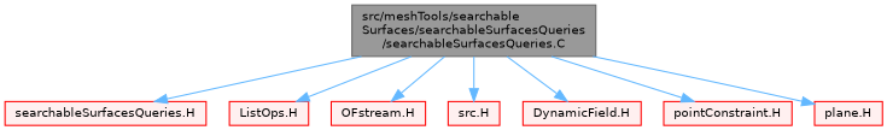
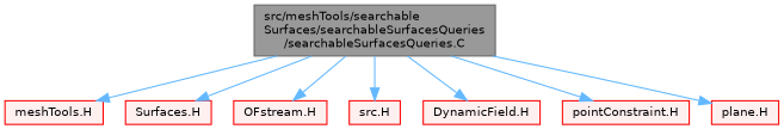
  digraph {
    node [color=red fillcolor="#FFF0F0" fontname=Helvetica fontsize=10 shape=box style=filled]
    edge [color=steelblue1 fontname=Helvetica fontsize=10 labelfontname=Helvetica labelfontsize=10 style=solid]
    n1 [color=gray40 fillcolor=grey60 fontcolor=black height=0.2 label="src/meshTools/searchable\lSurfaces/searchableSurfacesQueries\l/searchableSurfacesQueries.C" width=0.4]
-   n2 [height=0.2 label="searchableSurfacesQueries.H" width=0.4]
-   n3 [height=0.2 label="ListOps.H" width=0.4]
+   n2 [height=0.2 label="meshTools.H" width=0.4]
+   n3 [height=0.2 label="Surfaces.H" width=0.4]
    n4 [height=0.2 label="OFstream.H" width=0.4]
    n5 [height=0.2 label="src.H" width=0.4]
    n6 [height=0.2 label="DynamicField.H" width=0.4]
    n7 [height=0.2 label="pointConstraint.H" width=0.4]
    n8 [height=0.2 label="plane.H" width=0.4]
    n1 -> n2
    n1 -> n3
    n1 -> n4
    n1 -> n5
    n1 -> n6
    n1 -> n7
    n1 -> n8
  }
